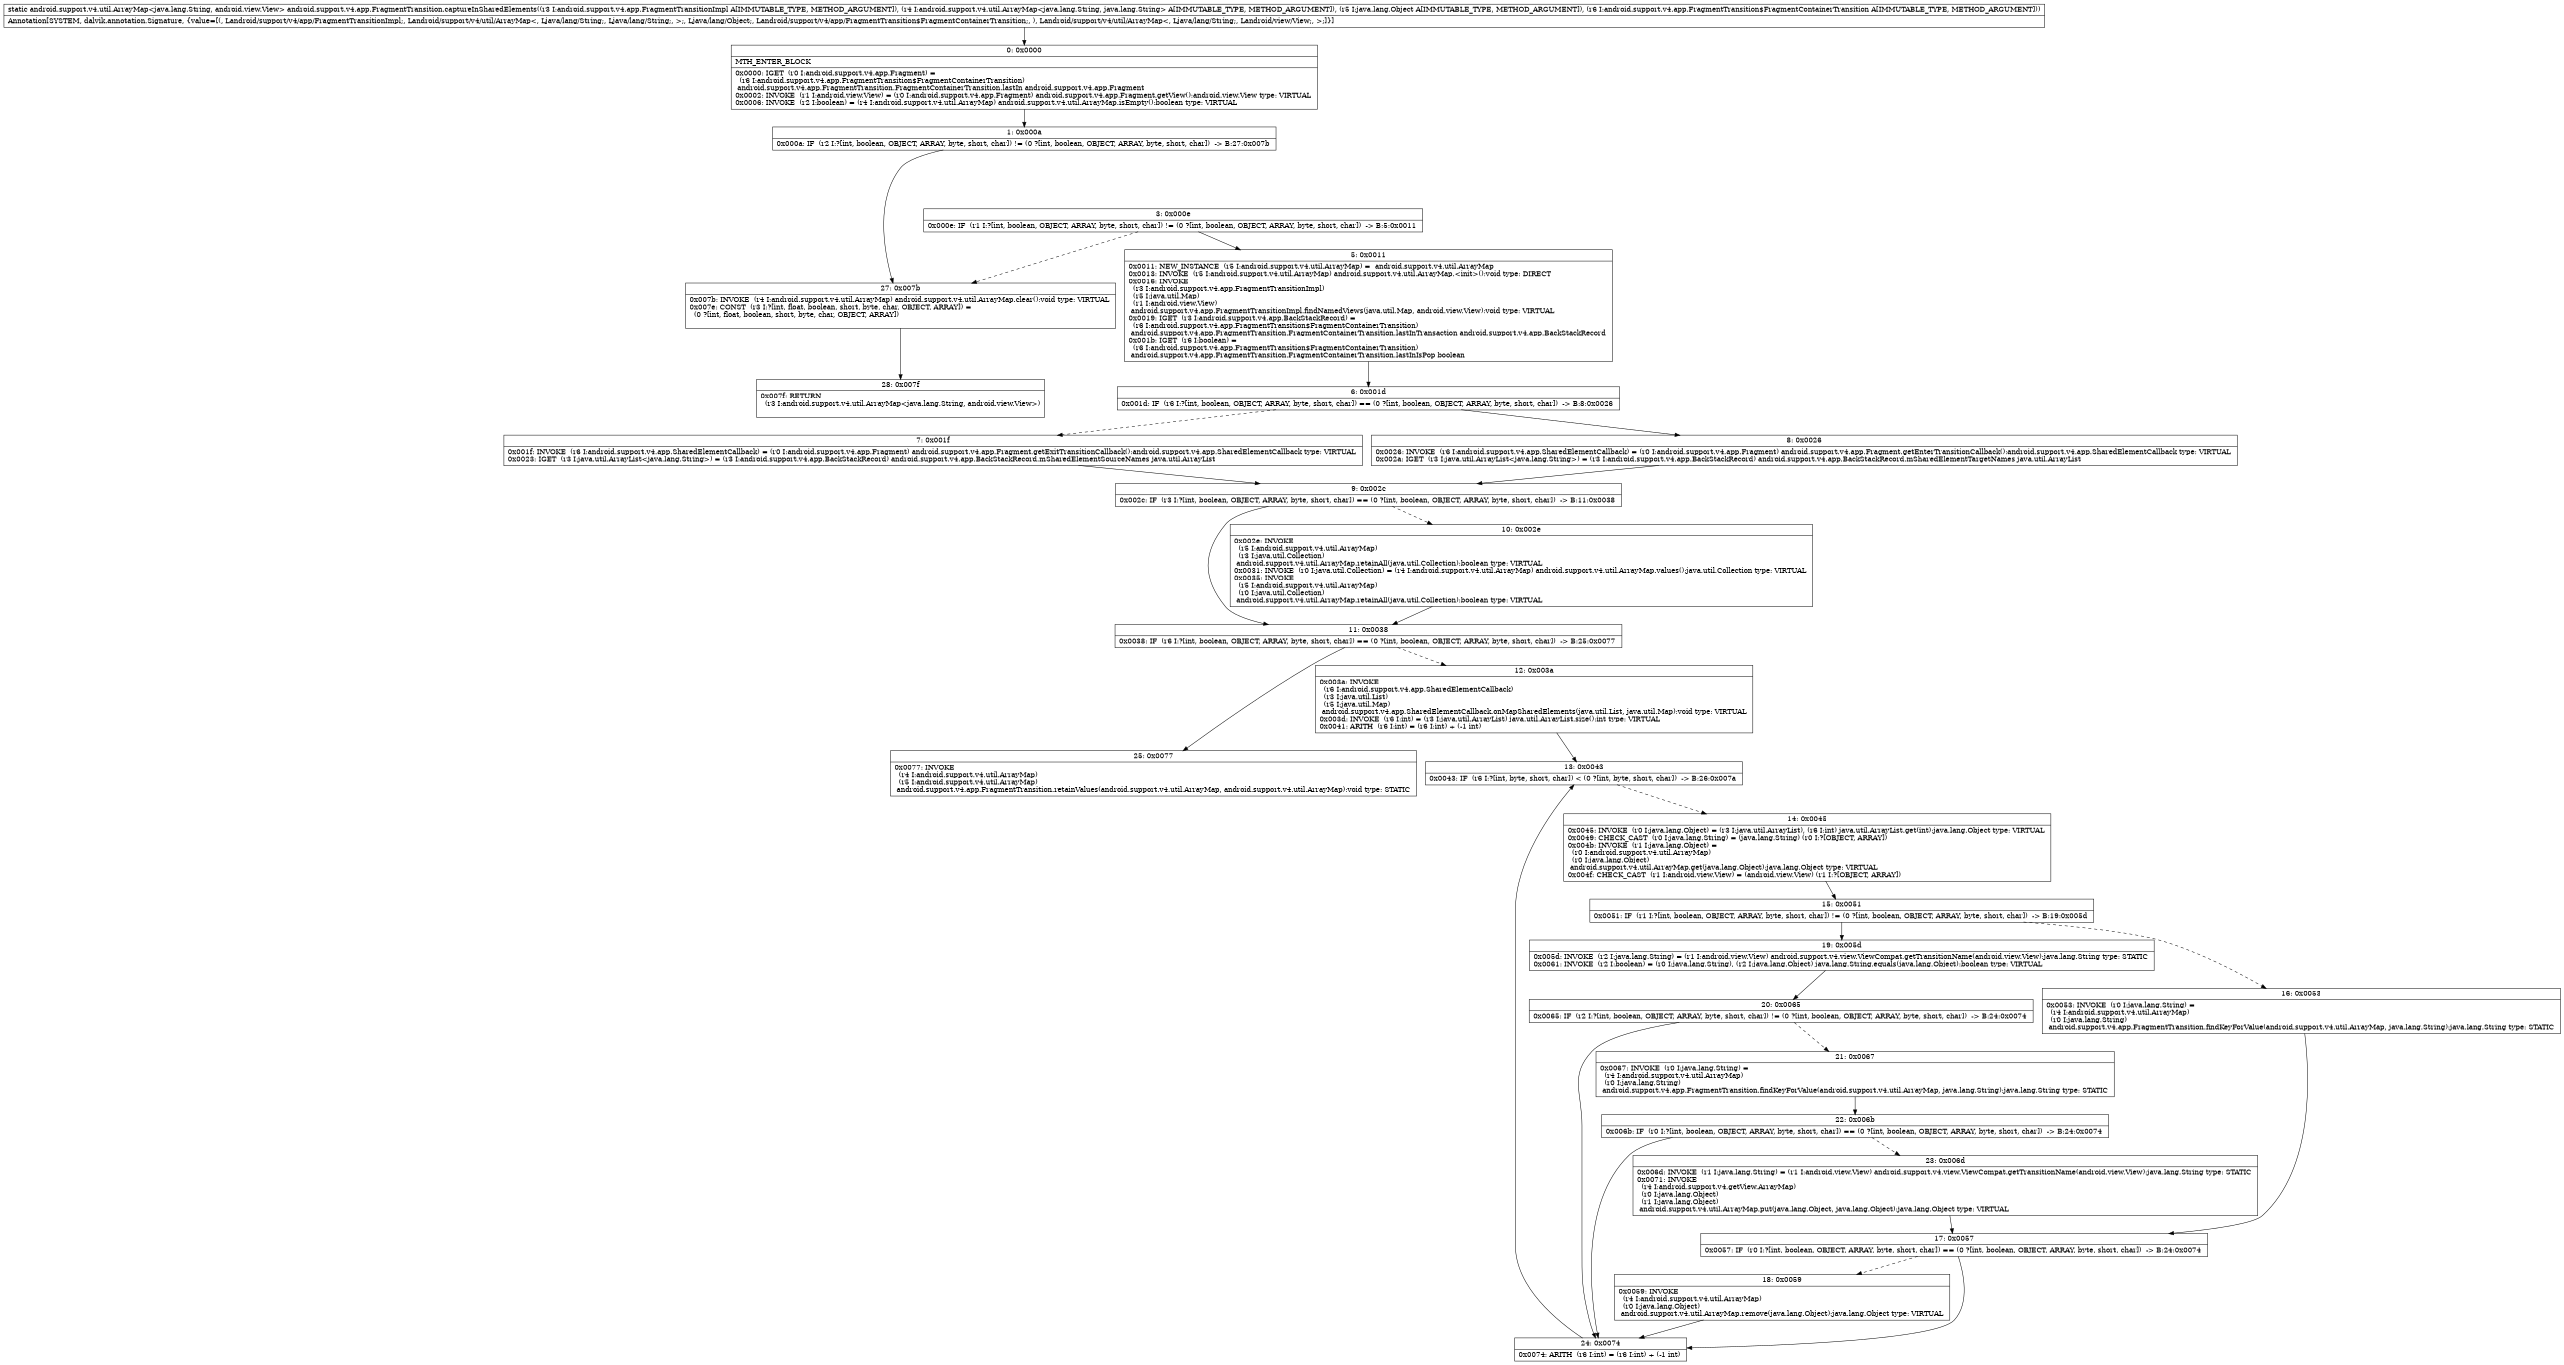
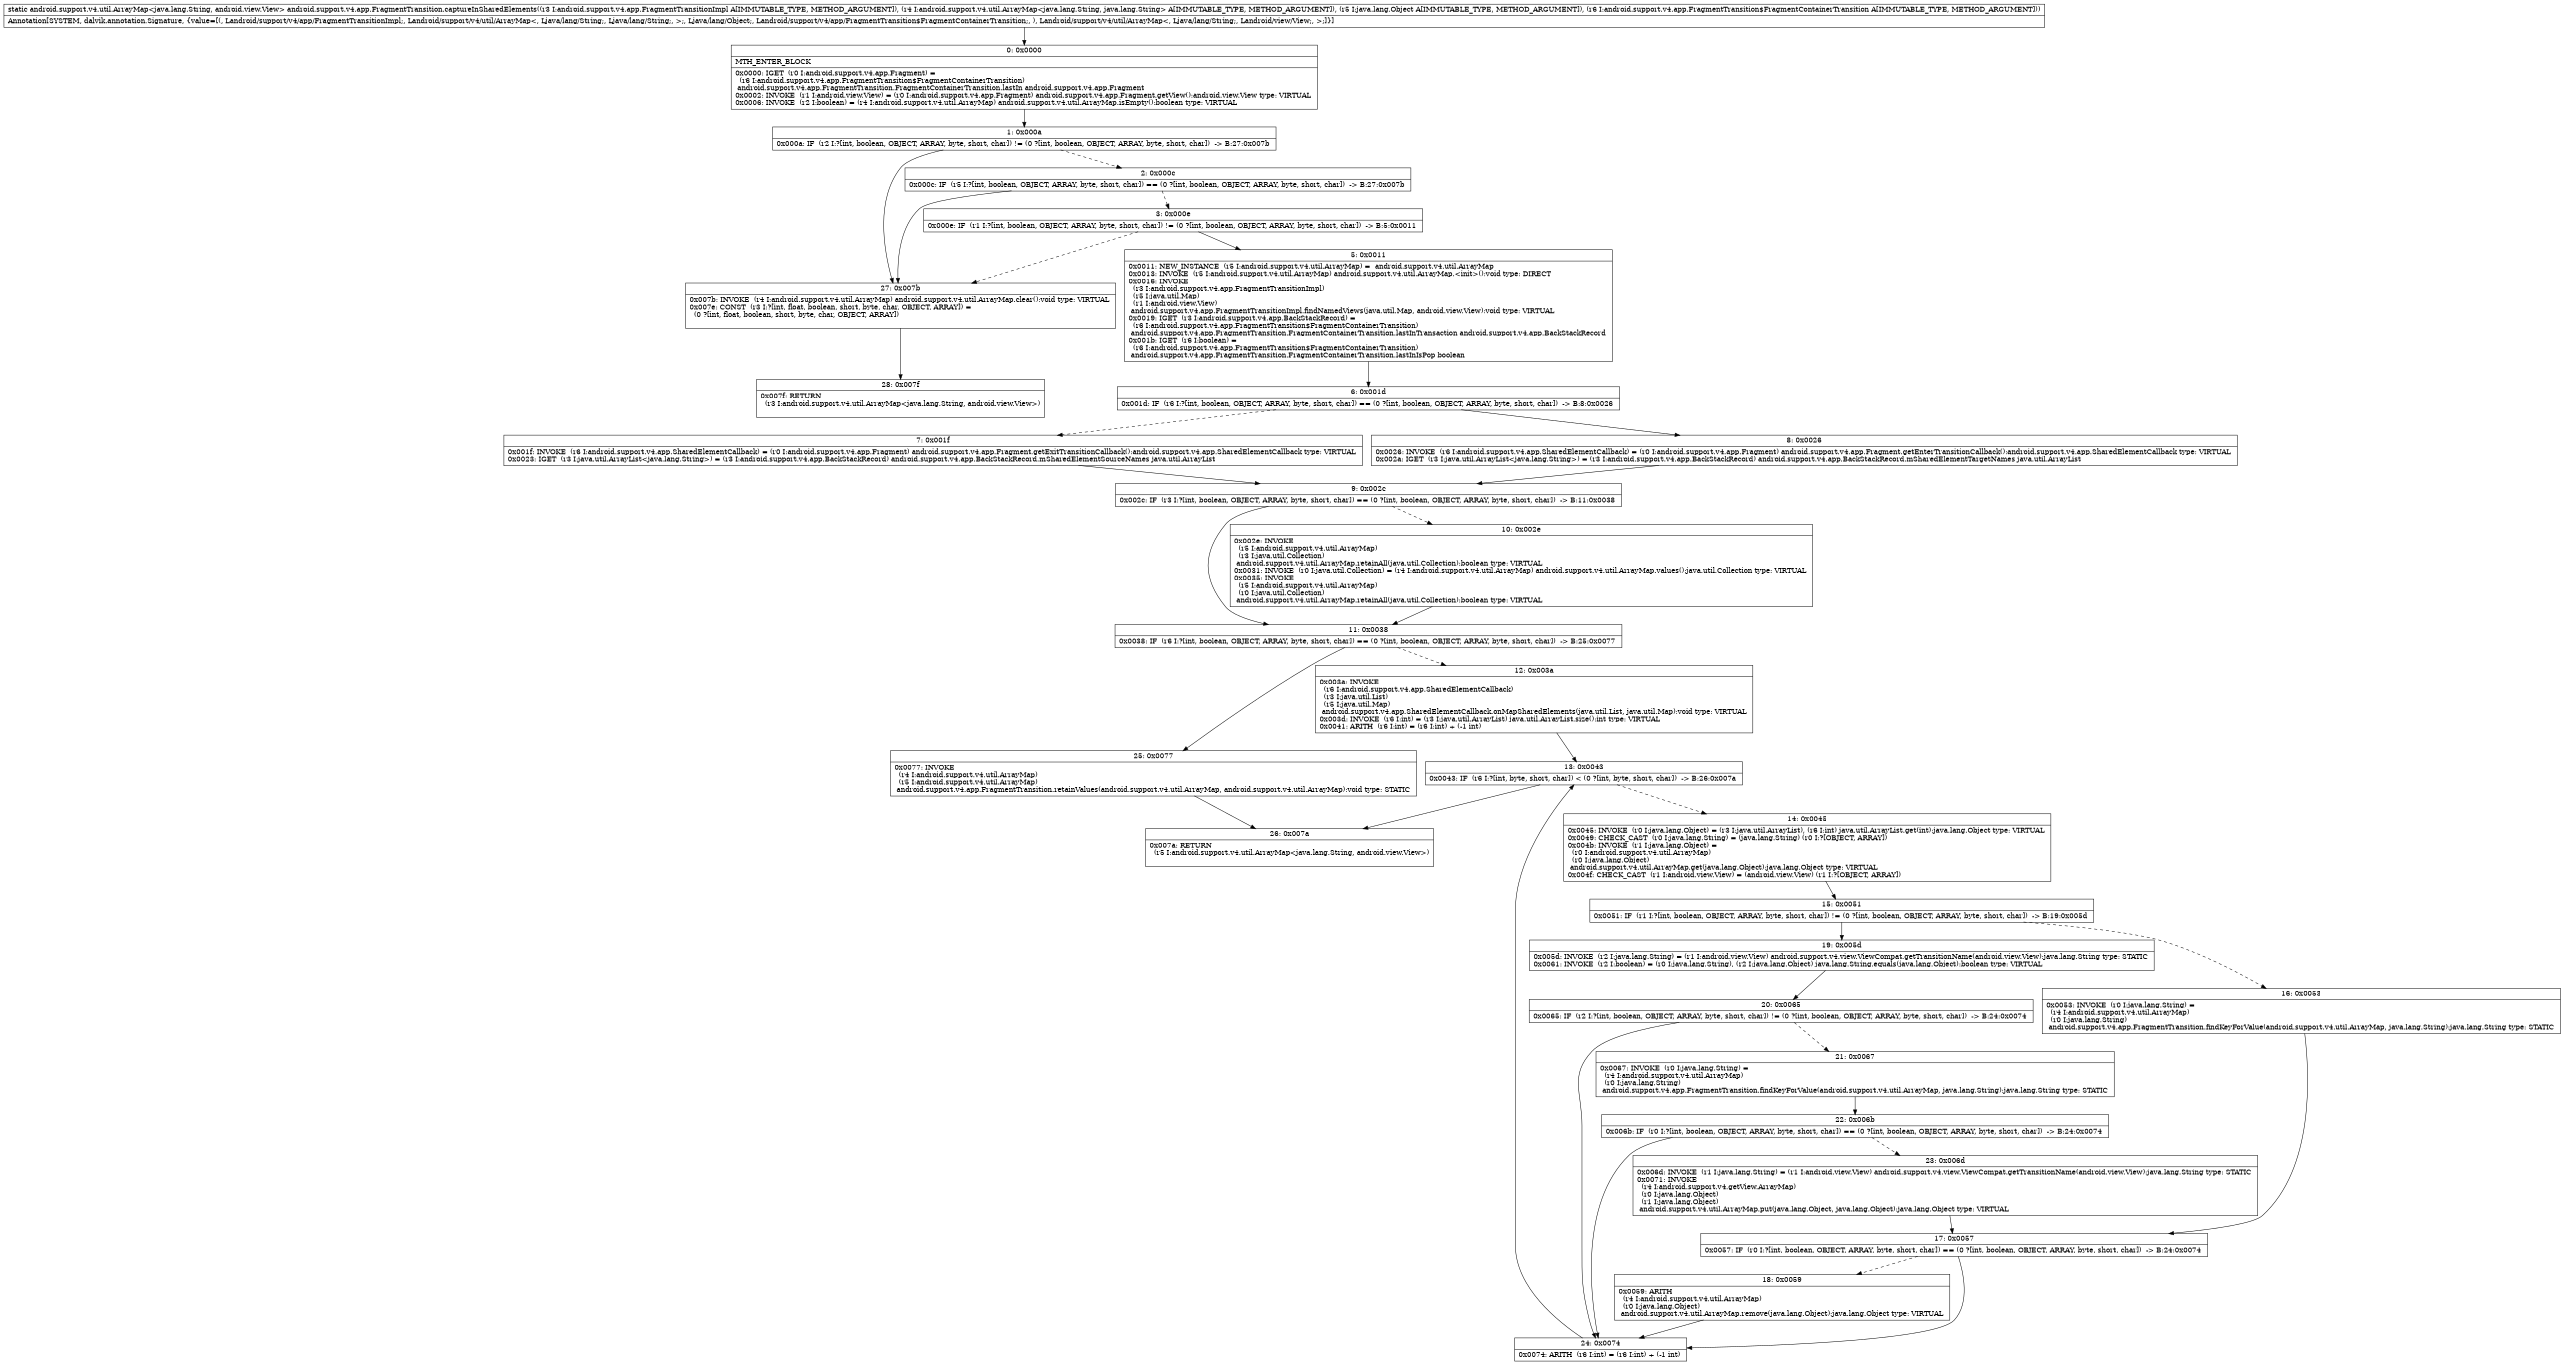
  digraph {
    node [shape=record]
    n1 [label="{0\:\ 0x0000|MTH_ENTER_BLOCK\l|0x0000: IGET  (r0 I:android.support.v4.app.Fragment) = \l  (r6 I:android.support.v4.app.FragmentTransition$FragmentContainerTransition)\l android.support.v4.app.FragmentTransition.FragmentContainerTransition.lastIn android.support.v4.app.Fragment \l0x0002: INVOKE  (r1 I:android.view.View) = (r0 I:android.support.v4.app.Fragment) android.support.v4.app.Fragment.getView():android.view.View type: VIRTUAL \l0x0006: INVOKE  (r2 I:boolean) = (r4 I:android.support.v4.util.ArrayMap) android.support.v4.util.ArrayMap.isEmpty():boolean type: VIRTUAL \l}"]
    n2 [label="{1\:\ 0x000a|0x000a: IF  (r2 I:?[int, boolean, OBJECT, ARRAY, byte, short, char]) != (0 ?[int, boolean, OBJECT, ARRAY, byte, short, char])  \-\> B:27:0x007b \l}"]
+   n3 [label="{2\:\ 0x000c|0x000c: IF  (r5 I:?[int, boolean, OBJECT, ARRAY, byte, short, char]) == (0 ?[int, boolean, OBJECT, ARRAY, byte, short, char])  \-\> B:27:0x007b \l}"]
    n4 [label="{27\:\ 0x007b|0x007b: INVOKE  (r4 I:android.support.v4.util.ArrayMap) android.support.v4.util.ArrayMap.clear():void type: VIRTUAL \l0x007e: CONST  (r3 I:?[int, float, boolean, short, byte, char, OBJECT, ARRAY]) = \l  (0 ?[int, float, boolean, short, byte, char, OBJECT, ARRAY])\l \l}"]
    n5 [label="{3\:\ 0x000e|0x000e: IF  (r1 I:?[int, boolean, OBJECT, ARRAY, byte, short, char]) != (0 ?[int, boolean, OBJECT, ARRAY, byte, short, char])  \-\> B:5:0x0011 \l}"]
    n6 [label="{28\:\ 0x007f|0x007f: RETURN  \l  (r3 I:android.support.v4.util.ArrayMap\<java.lang.String, android.view.View\>)\l \l}"]
    n7 [label="{5\:\ 0x0011|0x0011: NEW_INSTANCE  (r5 I:android.support.v4.util.ArrayMap) =  android.support.v4.util.ArrayMap \l0x0013: INVOKE  (r5 I:android.support.v4.util.ArrayMap) android.support.v4.util.ArrayMap.\<init\>():void type: DIRECT \l0x0016: INVOKE  \l  (r3 I:android.support.v4.app.FragmentTransitionImpl)\l  (r5 I:java.util.Map)\l  (r1 I:android.view.View)\l android.support.v4.app.FragmentTransitionImpl.findNamedViews(java.util.Map, android.view.View):void type: VIRTUAL \l0x0019: IGET  (r3 I:android.support.v4.app.BackStackRecord) = \l  (r6 I:android.support.v4.app.FragmentTransition$FragmentContainerTransition)\l android.support.v4.app.FragmentTransition.FragmentContainerTransition.lastInTransaction android.support.v4.app.BackStackRecord \l0x001b: IGET  (r6 I:boolean) = \l  (r6 I:android.support.v4.app.FragmentTransition$FragmentContainerTransition)\l android.support.v4.app.FragmentTransition.FragmentContainerTransition.lastInIsPop boolean \l}"]
    n8 [label="{6\:\ 0x001d|0x001d: IF  (r6 I:?[int, boolean, OBJECT, ARRAY, byte, short, char]) == (0 ?[int, boolean, OBJECT, ARRAY, byte, short, char])  \-\> B:8:0x0026 \l}"]
    n9 [label="{7\:\ 0x001f|0x001f: INVOKE  (r6 I:android.support.v4.app.SharedElementCallback) = (r0 I:android.support.v4.app.Fragment) android.support.v4.app.Fragment.getExitTransitionCallback():android.support.v4.app.SharedElementCallback type: VIRTUAL \l0x0023: IGET  (r3 I:java.util.ArrayList\<java.lang.String\>) = (r3 I:android.support.v4.app.BackStackRecord) android.support.v4.app.BackStackRecord.mSharedElementSourceNames java.util.ArrayList \l}"]
    n10 [label="{8\:\ 0x0026|0x0026: INVOKE  (r6 I:android.support.v4.app.SharedElementCallback) = (r0 I:android.support.v4.app.Fragment) android.support.v4.app.Fragment.getEnterTransitionCallback():android.support.v4.app.SharedElementCallback type: VIRTUAL \l0x002a: IGET  (r3 I:java.util.ArrayList\<java.lang.String\>) = (r3 I:android.support.v4.app.BackStackRecord) android.support.v4.app.BackStackRecord.mSharedElementTargetNames java.util.ArrayList \l}"]
    n11 [label="{9\:\ 0x002c|0x002c: IF  (r3 I:?[int, boolean, OBJECT, ARRAY, byte, short, char]) == (0 ?[int, boolean, OBJECT, ARRAY, byte, short, char])  \-\> B:11:0x0038 \l}"]
    n12 [label="{10\:\ 0x002e|0x002e: INVOKE  \l  (r5 I:android.support.v4.util.ArrayMap)\l  (r3 I:java.util.Collection)\l android.support.v4.util.ArrayMap.retainAll(java.util.Collection):boolean type: VIRTUAL \l0x0031: INVOKE  (r0 I:java.util.Collection) = (r4 I:android.support.v4.util.ArrayMap) android.support.v4.util.ArrayMap.values():java.util.Collection type: VIRTUAL \l0x0035: INVOKE  \l  (r5 I:android.support.v4.util.ArrayMap)\l  (r0 I:java.util.Collection)\l android.support.v4.util.ArrayMap.retainAll(java.util.Collection):boolean type: VIRTUAL \l}"]
    n13 [label="{11\:\ 0x0038|0x0038: IF  (r6 I:?[int, boolean, OBJECT, ARRAY, byte, short, char]) == (0 ?[int, boolean, OBJECT, ARRAY, byte, short, char])  \-\> B:25:0x0077 \l}"]
    n14 [label="{12\:\ 0x003a|0x003a: INVOKE  \l  (r6 I:android.support.v4.app.SharedElementCallback)\l  (r3 I:java.util.List)\l  (r5 I:java.util.Map)\l android.support.v4.app.SharedElementCallback.onMapSharedElements(java.util.List, java.util.Map):void type: VIRTUAL \l0x003d: INVOKE  (r6 I:int) = (r3 I:java.util.ArrayList) java.util.ArrayList.size():int type: VIRTUAL \l0x0041: ARITH  (r6 I:int) = (r6 I:int) + (\-1 int) \l}"]
    n15 [label="{25\:\ 0x0077|0x0077: INVOKE  \l  (r4 I:android.support.v4.util.ArrayMap)\l  (r5 I:android.support.v4.util.ArrayMap)\l android.support.v4.app.FragmentTransition.retainValues(android.support.v4.util.ArrayMap, android.support.v4.util.ArrayMap):void type: STATIC \l}"]
    n16 [label="{13\:\ 0x0043|0x0043: IF  (r6 I:?[int, byte, short, char]) \< (0 ?[int, byte, short, char])  \-\> B:26:0x007a \l}"]
+   n17 [label="{26\:\ 0x007a|0x007a: RETURN  \l  (r5 I:android.support.v4.util.ArrayMap\<java.lang.String, android.view.View\>)\l \l}"]
    n18 [label="{14\:\ 0x0045|0x0045: INVOKE  (r0 I:java.lang.Object) = (r3 I:java.util.ArrayList), (r6 I:int) java.util.ArrayList.get(int):java.lang.Object type: VIRTUAL \l0x0049: CHECK_CAST  (r0 I:java.lang.String) = (java.lang.String) (r0 I:?[OBJECT, ARRAY]) \l0x004b: INVOKE  (r1 I:java.lang.Object) = \l  (r0 I:android.support.v4.util.ArrayMap)\l  (r0 I:java.lang.Object)\l android.support.v4.util.ArrayMap.get(java.lang.Object):java.lang.Object type: VIRTUAL \l0x004f: CHECK_CAST  (r1 I:android.view.View) = (android.view.View) (r1 I:?[OBJECT, ARRAY]) \l}"]
    n19 [label="{15\:\ 0x0051|0x0051: IF  (r1 I:?[int, boolean, OBJECT, ARRAY, byte, short, char]) != (0 ?[int, boolean, OBJECT, ARRAY, byte, short, char])  \-\> B:19:0x005d \l}"]
    n20 [label="{16\:\ 0x0053|0x0053: INVOKE  (r0 I:java.lang.String) = \l  (r4 I:android.support.v4.util.ArrayMap)\l  (r0 I:java.lang.String)\l android.support.v4.app.FragmentTransition.findKeyForValue(android.support.v4.util.ArrayMap, java.lang.String):java.lang.String type: STATIC \l}"]
    n21 [label="{19\:\ 0x005d|0x005d: INVOKE  (r2 I:java.lang.String) = (r1 I:android.view.View) android.support.v4.view.ViewCompat.getTransitionName(android.view.View):java.lang.String type: STATIC \l0x0061: INVOKE  (r2 I:boolean) = (r0 I:java.lang.String), (r2 I:java.lang.Object) java.lang.String.equals(java.lang.Object):boolean type: VIRTUAL \l}"]
    n22 [label="{17\:\ 0x0057|0x0057: IF  (r0 I:?[int, boolean, OBJECT, ARRAY, byte, short, char]) == (0 ?[int, boolean, OBJECT, ARRAY, byte, short, char])  \-\> B:24:0x0074 \l}"]
    n23 [label="{20\:\ 0x0065|0x0065: IF  (r2 I:?[int, boolean, OBJECT, ARRAY, byte, short, char]) != (0 ?[int, boolean, OBJECT, ARRAY, byte, short, char])  \-\> B:24:0x0074 \l}"]
-   n24 [label="{18\:\ 0x0059|0x0059: INVOKE  \l  (r4 I:android.support.v4.util.ArrayMap)\l  (r0 I:java.lang.Object)\l android.support.v4.util.ArrayMap.remove(java.lang.Object):java.lang.Object type: VIRTUAL \l}"]
+   n24 [label="{18\:\ 0x0059|0x0059: ARITH  \l  (r4 I:android.support.v4.util.ArrayMap)\l  (r0 I:java.lang.Object)\l android.support.v4.util.ArrayMap.remove(java.lang.Object):java.lang.Object type: VIRTUAL \l}"]
    n25 [label="{24\:\ 0x0074|0x0074: ARITH  (r6 I:int) = (r6 I:int) + (\-1 int) \l}"]
    n26 [label="{21\:\ 0x0067|0x0067: INVOKE  (r0 I:java.lang.String) = \l  (r4 I:android.support.v4.util.ArrayMap)\l  (r0 I:java.lang.String)\l android.support.v4.app.FragmentTransition.findKeyForValue(android.support.v4.util.ArrayMap, java.lang.String):java.lang.String type: STATIC \l}"]
    n27 [label="{22\:\ 0x006b|0x006b: IF  (r0 I:?[int, boolean, OBJECT, ARRAY, byte, short, char]) == (0 ?[int, boolean, OBJECT, ARRAY, byte, short, char])  \-\> B:24:0x0074 \l}"]
    n28 [label="{23\:\ 0x006d|0x006d: INVOKE  (r1 I:java.lang.String) = (r1 I:android.view.View) android.support.v4.view.ViewCompat.getTransitionName(android.view.View):java.lang.String type: STATIC \l0x0071: INVOKE  \l  (r4 I:android.support.v4.getView.ArrayMap)\l  (r0 I:java.lang.Object)\l  (r1 I:java.lang.Object)\l android.support.v4.util.ArrayMap.put(java.lang.Object, java.lang.Object):java.lang.Object type: VIRTUAL \l}"]
    n29 [label="{static android.support.v4.util.ArrayMap\<java.lang.String, android.view.View\> android.support.v4.app.FragmentTransition.captureInSharedElements((r3 I:android.support.v4.app.FragmentTransitionImpl A[IMMUTABLE_TYPE, METHOD_ARGUMENT]), (r4 I:android.support.v4.util.ArrayMap\<java.lang.String, java.lang.String\> A[IMMUTABLE_TYPE, METHOD_ARGUMENT]), (r5 I:java.lang.Object A[IMMUTABLE_TYPE, METHOD_ARGUMENT]), (r6 I:android.support.v4.app.FragmentTransition$FragmentContainerTransition A[IMMUTABLE_TYPE, METHOD_ARGUMENT]))  | Annotation[SYSTEM, dalvik.annotation.Signature, \{value=[(, Landroid\/support\/v4\/app\/FragmentTransitionImpl;, Landroid\/support\/v4\/util\/ArrayMap\<, Ljava\/lang\/String;, Ljava\/lang\/String;, \>;, Ljava\/lang\/Object;, Landroid\/support\/v4\/app\/FragmentTransition$FragmentContainerTransition;, ), Landroid\/support\/v4\/util\/ArrayMap\<, Ljava\/lang\/String;, Landroid\/view\/View;, \>;]\}]\l}"]
    n1 -> n2
+   n2 -> n3 [style=dashed]
    n2 -> n4
+   n3 -> n4
+   n3 -> n5 [style=dashed]
    n4 -> n6
    n5 -> n4 [style=dashed]
    n5 -> n7
    n7 -> n8
    n8 -> n9 [style=dashed]
    n8 -> n10
    n9 -> n11
    n10 -> n11
    n11 -> n12 [style=dashed]
    n11 -> n13
    n12 -> n13
    n13 -> n14 [style=dashed]
    n13 -> n15
    n14 -> n16
+   n15 -> n17
+   n16 -> n17
    n16 -> n18 [style=dashed]
    n18 -> n19
    n19 -> n20 [style=dashed]
    n19 -> n21
    n20 -> n22
    n21 -> n23
    n22 -> n24 [style=dashed]
    n22 -> n25
    n23 -> n25
    n23 -> n26 [style=dashed]
    n24 -> n25
    n25 -> n16
    n26 -> n27
    n27 -> n25
    n27 -> n28 [style=dashed]
    n28 -> n22
    n29 -> n1
  }
